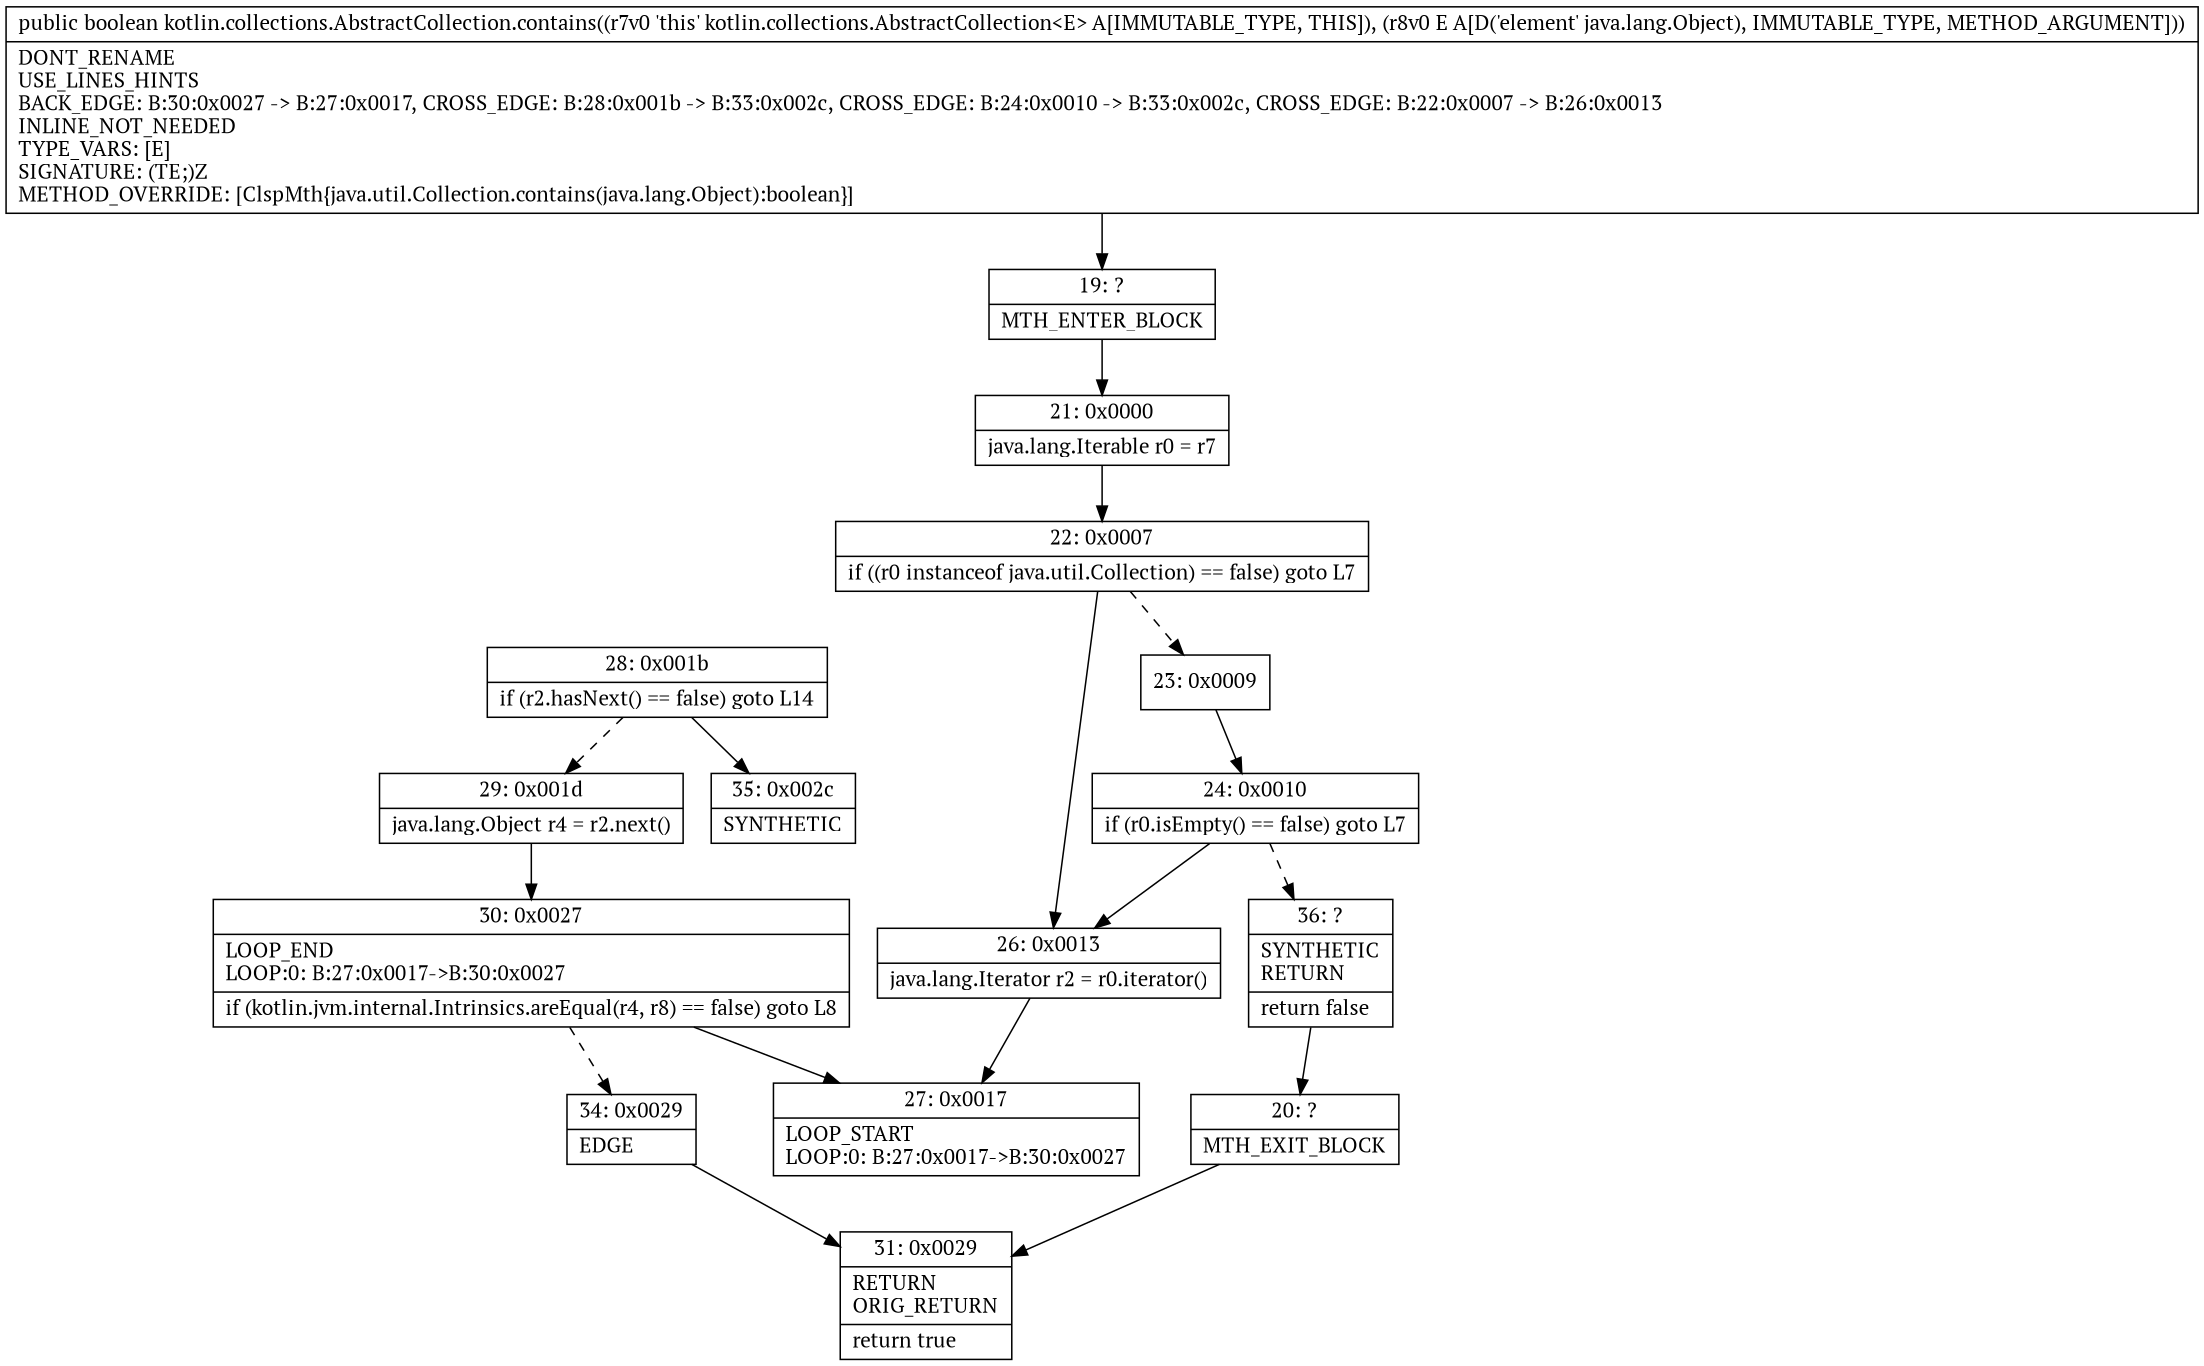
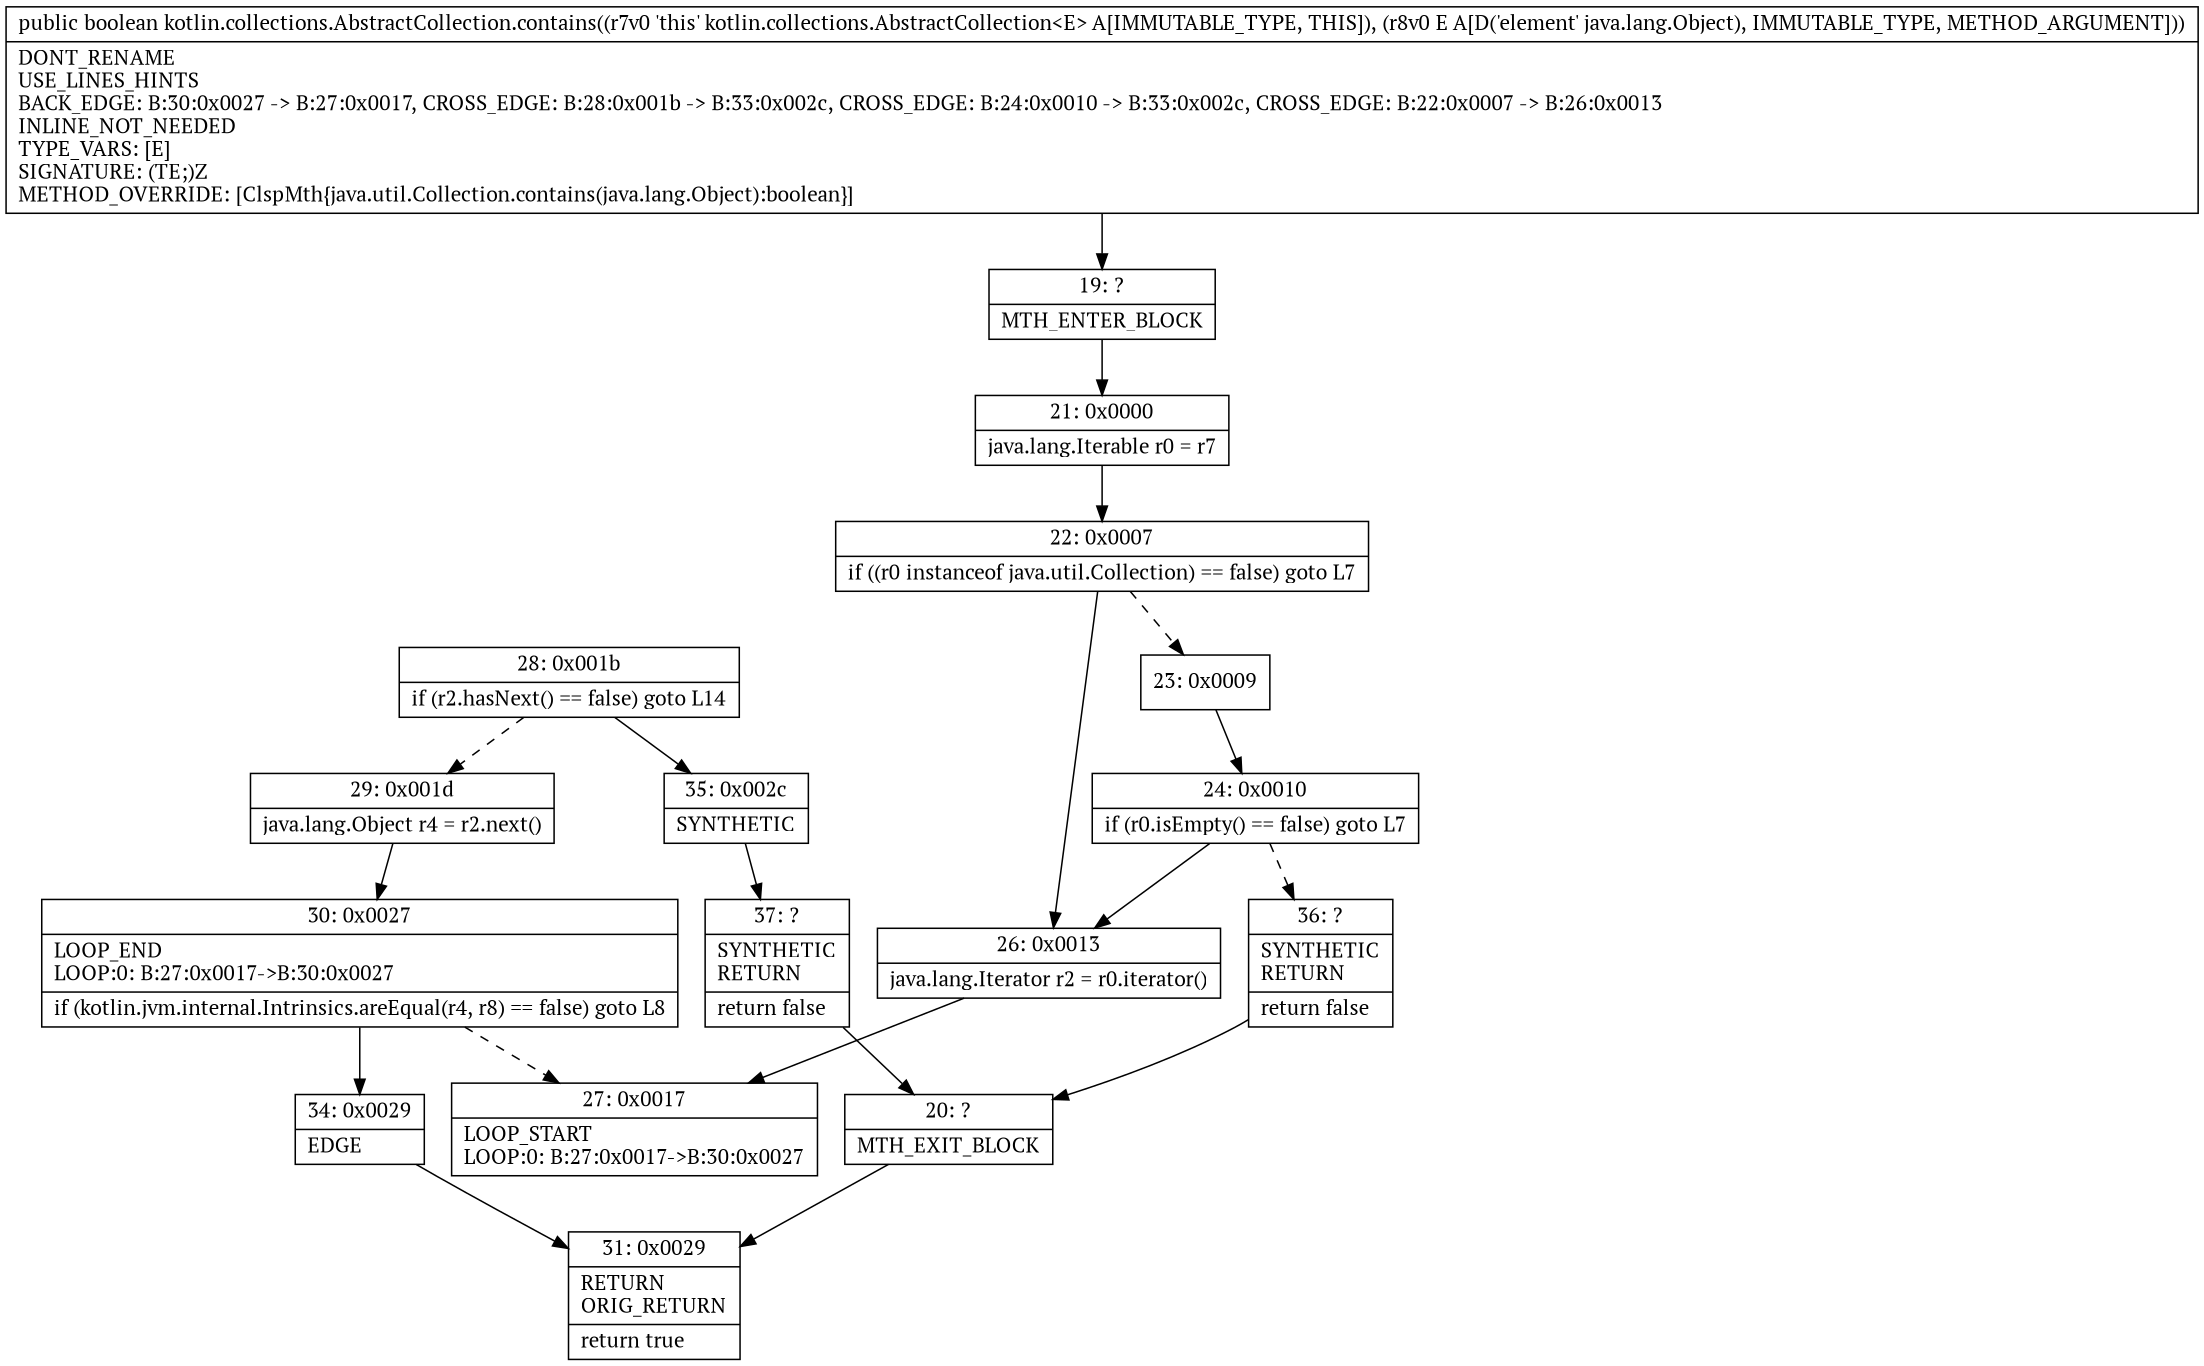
  digraph {
    fontname="PT Serif"
    node [fontname="PT Serif" shape=record]
    edge [fontname="PT Serif"]
    n1 [label="{19\:\ ?|MTH_ENTER_BLOCK\l}"]
    n2 [label="{21\:\ 0x0000|java.lang.Iterable r0 = r7\l}"]
    n3 [label="{22\:\ 0x0007|if ((r0 instanceof java.util.Collection) == false) goto L7\l}"]
    n4 [label="{23\:\ 0x0009}"]
    n5 [label="{26\:\ 0x0013|java.lang.Iterator r2 = r0.iterator()\l}"]
    n6 [label="{24\:\ 0x0010|if (r0.isEmpty() == false) goto L7\l}"]
    n7 [label="{27\:\ 0x0017|LOOP_START\lLOOP:0: B:27:0x0017\-\>B:30:0x0027\l}"]
    n8 [label="{36\:\ ?|SYNTHETIC\lRETURN\l|return false\l}"]
    n9 [label="{20\:\ ?|MTH_EXIT_BLOCK\l}"]
    n10 [label="{31\:\ 0x0029|RETURN\lORIG_RETURN\l|return true\l}"]
    n11 [label="{28\:\ 0x001b|if (r2.hasNext() == false) goto L14\l}"]
    n12 [label="{29\:\ 0x001d|java.lang.Object r4 = r2.next()\l}"]
    n13 [label="{35\:\ 0x002c|SYNTHETIC\l}"]
    n14 [label="{30\:\ 0x0027|LOOP_END\lLOOP:0: B:27:0x0017\-\>B:30:0x0027\l|if (kotlin.jvm.internal.Intrinsics.areEqual(r4, r8) == false) goto L8\l}"]
+   n15 [label="{37\:\ ?|SYNTHETIC\lRETURN\l|return false\l}"]
    n16 [label="{34\:\ 0x0029|EDGE\l}"]
    n17 [label="{public boolean kotlin.collections.AbstractCollection.contains((r7v0 'this' kotlin.collections.AbstractCollection\<E\> A[IMMUTABLE_TYPE, THIS]), (r8v0 E A[D('element' java.lang.Object), IMMUTABLE_TYPE, METHOD_ARGUMENT]))  | DONT_RENAME\lUSE_LINES_HINTS\lBACK_EDGE: B:30:0x0027 \-\> B:27:0x0017, CROSS_EDGE: B:28:0x001b \-\> B:33:0x002c, CROSS_EDGE: B:24:0x0010 \-\> B:33:0x002c, CROSS_EDGE: B:22:0x0007 \-\> B:26:0x0013\lINLINE_NOT_NEEDED\lTYPE_VARS: [E]\lSIGNATURE: (TE;)Z\lMETHOD_OVERRIDE: [ClspMth\{java.util.Collection.contains(java.lang.Object):boolean\}]\l}"]
    n1 -> n2
    n2 -> n3
    n3 -> n4 [style=dashed]
    n3 -> n5
    n4 -> n6
    n5 -> n7
    n6 -> n5
    n6 -> n8 [style=dashed]
    n8 -> n9
    n9 -> n10
    n11 -> n12 [style=dashed]
    n11 -> n13
    n12 -> n14
-   n14 -> n7
-   n14 -> n16 [style=dashed]
+   n13 -> n15
+   n14 -> n7 [style=dashed]
+   n14 -> n16 [style=solid]
+   n15 -> n9
    n16 -> n10
    n17 -> n1
  }
